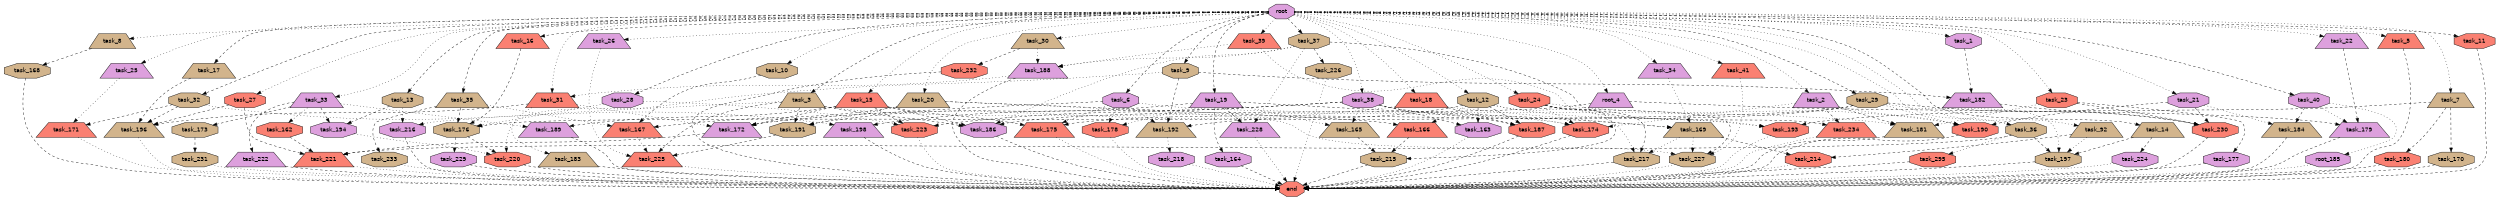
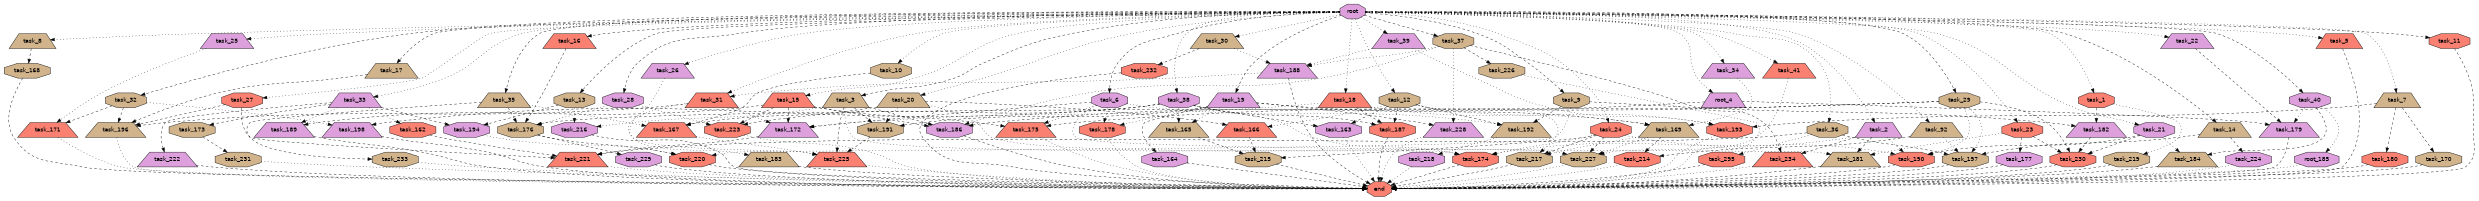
  digraph {
    fontname="DejaVu Sans"
    node [fillcolor=tan fontname="DejaVu Sans" shape=octagon style=filled]
    edge [fontname="DejaVu Sans" style=dashed]
    task_8 [shape=trapezium]
    task_168
    end [fillcolor=salmon]
    task_173
    task_231
    task_17 [shape=trapezium]
    task_196 [shape=trapezium]
    task_32
    task_171 [fillcolor=salmon shape=trapezium]
    task_198 [fillcolor=plum shape=trapezium]
    task_223 [fillcolor=salmon]
    task_35 [shape=trapezium]
    task_167 [fillcolor=salmon shape=trapezium]
    task_233
    task_176
    task_225 [fillcolor=salmon shape=trapezium]
    task_220 [fillcolor=salmon]
    task_229 [fillcolor=plum]
    task_26 [fillcolor=plum shape=trapezium]
    task_15 [fillcolor=salmon shape=trapezium]
    task_186 [fillcolor=plum]
    task_175 [fillcolor=salmon shape=trapezium]
    task_189 [fillcolor=plum shape=trapezium]
    task_172 [fillcolor=plum shape=trapezium]
    task_221 [fillcolor=salmon shape=trapezium]
    task_227
    task_166 [fillcolor=salmon shape=trapezium]
    task_215
    task_184 [shape=trapezium]
    task_177 [fillcolor=plum]
    task_33 [fillcolor=plum shape=trapezium]
    task_162 [fillcolor=salmon]
    task_194 [fillcolor=plum]
    task_222 [fillcolor=plum shape=trapezium]
    task_181 [shape=trapezium]
    task_216 [fillcolor=plum]
    task_13
    task_30 [shape=trapezium]
    task_188 [fillcolor=plum shape=trapezium]
    task_232 [fillcolor=salmon]
    task_31 [fillcolor=salmon shape=trapezium]
    task_5 [fillcolor=salmon shape=trapezium]
    task_183 [shape=trapezium]
    task_6 [fillcolor=plum]
    task_192 [shape=trapezium]
    task_178 [fillcolor=salmon]
    task_218 [fillcolor=plum]
    task_228 [fillcolor=plum shape=trapezium]
    task_25 [fillcolor=plum shape=trapezium]
    task_217
    task_22 [fillcolor=plum shape=trapezium]
    task_179 [fillcolor=plum shape=trapezium]
    task_169 [shape=trapezium]
    task_214 [fillcolor=salmon]
    task_3 [shape=trapezium]
    task_191
    task_174 [fillcolor=salmon]
    task_187 [fillcolor=salmon]
    task_164 [fillcolor=plum]
    task_230 [fillcolor=salmon]
    task_234 [fillcolor=salmon shape=trapezium]
    task_193 [fillcolor=salmon]
    task_41 [fillcolor=salmon shape=trapezium]
    task_16 [fillcolor=salmon shape=trapezium]
    task_224 [fillcolor=plum]
    root [fillcolor=plum]
    task_12
    task_21 [fillcolor=plum]
    task_18 [fillcolor=salmon shape=trapezium]
    n70 [label=task_92 shape=trapezium]
    task_9
    task_28 [fillcolor=plum]
    task_29
    task_34 [fillcolor=plum shape=trapezium]
    task_10
    task_2 [fillcolor=plum shape=trapezium]
    task_7 [shape=trapezium]
    task_38 [fillcolor=plum]
-   task_39 [fillcolor=salmon shape=trapezium]
+   task_39 [fillcolor=plum shape=trapezium]
    task_14 [shape=trapezium]
    task_24 [fillcolor=salmon]
    task_19 [fillcolor=plum shape=trapezium]
    task_36
    n84 [fillcolor=plum label=root_4 shape=trapezium]
    task_40 [fillcolor=plum]
    task_27 [fillcolor=salmon]
    task_23 [fillcolor=salmon]
    task_37
-   task_1 [fillcolor=plum]
+   task_1 [fillcolor=salmon]
    task_20 [shape=trapezium]
    task_11 [fillcolor=salmon]
    task_163 [fillcolor=plum]
    task_190 [fillcolor=salmon]
    task_197
    task_182 [fillcolor=plum shape=trapezium]
    task_180 [fillcolor=salmon]
    task_170
    task_165 [shape=trapezium]
    n99 [fillcolor=salmon label=task_295]
    n100 [fillcolor=plum label=root_185]
    task_226
+   task_219
    task_8 -> task_168
    task_168 -> end
    task_173 -> task_231
    task_231 -> end [style=dotted]
    task_17 -> task_196
    task_196 -> end [style=dotted]
    task_32 -> task_196
    task_32 -> task_171
    task_32 -> task_198 [style=dotted]
    task_171 -> end [style=dotted]
    task_198 -> end
    task_223 -> end [style=dotted]
    task_35 -> task_167 [style=dotted]
    task_35 -> task_233
    task_35 -> task_176
    task_167 -> task_225 [style=dotted]
    task_233 -> end [style=dotted]
    task_176 -> task_220
    task_176 -> task_229
    task_225 -> end [style=dotted]
    task_220 -> end
    task_229 -> end
    task_26 -> task_225 [style=dotted]
    task_15 -> task_223
    task_15 -> task_186
    task_15 -> task_175
    task_15 -> task_189
    task_15 -> task_172
    task_186 -> end
    task_175 -> end [style=dotted]
    task_189 -> end
    task_172 -> task_221
    task_221 -> end [style=dotted]
    task_227 -> end [style=dotted]
    task_166 -> task_215
    task_215 -> end
    task_184 -> end
    task_177 -> end
    task_33 -> task_173
    task_33 -> task_189 [style=dotted]
    task_33 -> task_162 [style=dotted]
    task_33 -> task_194
    task_33 -> task_222
    task_162 -> task_221
    task_194 -> task_220 [style=dotted]
    task_222 -> end
    task_181 -> end
    task_216 -> end
    task_13 -> task_194
    task_13 -> task_216 [style=dotted]
    task_30 -> task_188 [style=dotted]
    task_30 -> task_232
    task_188 -> end
    task_188 -> task_31 [style=dotted]
    task_232 -> end
    task_31 -> task_196
    task_31 -> task_172 [style=dotted]
    task_31 -> task_183 [style=dotted]
    task_5 -> end
    task_183 -> end
    task_6 -> task_175 [style=dotted]
    task_6 -> task_172
    task_6 -> task_181 [style=dotted]
    task_6 -> task_192 [style=dotted]
    task_6 -> task_178 [style=dotted]
    task_192 -> task_218 [style=dotted]
    task_178 -> end [style=dotted]
    task_218 -> end [style=dotted]
    task_228 -> end [style=dotted]
    task_25 -> task_171 [style=dotted]
    task_217 -> end
    task_22 -> task_179
    task_179 -> end
    task_169 -> task_227 [style=dotted]
    task_169 -> task_217 [style=dotted]
    task_169 -> task_214
    task_214 -> end [style=dotted]
    task_3 -> task_225
    task_3 -> task_186
    task_3 -> task_216 [style=dotted]
    task_3 -> task_191
    task_3 -> task_174 [style=dotted]
    task_191 -> task_225
    task_174 -> end
    task_187 -> end
    task_164 -> end
    task_230 -> end
    task_234 -> end [style=dotted]
    task_193 -> end [style=dotted]
    task_41 -> task_227 [style=dotted]
    task_16 -> task_176
    task_224 -> end [style=dotted]
    root -> task_8 [style=dotted]
    root -> task_17
    root -> task_32
    root -> task_35
    root -> task_26 [style=dotted]
    root -> task_15 [style=dotted]
    root -> task_33 [style=dotted]
    root -> task_13
    root -> task_30 [style=dotted]
    root -> task_31 [style=dotted]
    root -> task_5 [style=dotted]
    root -> task_6
    root -> task_25 [style=dotted]
    root -> task_22 [style=dotted]
    root -> task_3
    root -> task_41 [style=dotted]
    root -> task_16
    root -> task_12 [style=dotted]
    root -> task_21 [style=dotted]
    root -> task_18 [style=dotted]
    root -> n70 [style=dotted]
    root -> task_9
    root -> task_28
    root -> task_29
    root -> task_34 [style=dotted]
    root -> task_10 [style=dotted]
    root -> task_2 [style=dotted]
    root -> task_7 [style=dotted]
    root -> task_38 [style=dotted]
    root -> task_39 [style=dotted]
    root -> task_14
    root -> task_24 [style=dotted]
    root -> task_19
    root -> task_36 [style=dotted]
    root -> n84 [style=dotted]
    root -> task_40
    root -> task_27 [style=dotted]
    root -> task_23 [style=dotted]
    root -> task_37
    root -> task_1 [style=dotted]
    root -> task_20 [style=dotted]
    root -> task_11
    task_12 -> task_166 [style=dotted]
    task_12 -> task_192
    task_12 -> task_217 [style=dotted]
    task_12 -> task_187
    task_12 -> task_193 [style=dotted]
    task_12 -> task_163
    task_21 -> task_184 [style=dotted]
    task_21 -> task_230
    task_21 -> task_190
    task_18 -> task_172 [style=dotted]
    task_18 -> task_169 [style=dotted]
    task_18 -> task_187
    n70 -> task_214
    n70 -> task_197 [style=dotted]
    task_9 -> task_220 [style=dotted]
    task_9 -> task_192
    task_9 -> task_182
    task_28 -> task_223 [style=dotted]
    task_28 -> task_176 [style=dotted]
    task_29 -> task_176
    task_29 -> task_175
    task_29 -> task_230
    task_29 -> task_190 [style=dotted]
    task_29 -> task_197 [style=dotted]
    task_34 -> task_169 [style=dotted]
    task_10 -> task_167
    task_2 -> task_181
    task_2 -> task_174 [style=dotted]
    task_2 -> task_234
    task_2 -> task_190 [style=dotted]
    task_7 -> task_193
    task_7 -> task_180
    task_7 -> task_170
    task_38 -> task_198
    task_38 -> task_223
    task_38 -> task_174 [style=dotted]
    task_38 -> task_187
    task_38 -> task_163
    task_38 -> task_165 [style=dotted]
    task_39 -> task_188 [style=dotted]
    task_39 -> task_193 [style=dotted]
    task_14 -> task_224
    task_14 -> task_197
    task_24 -> task_227
    task_24 -> task_215
    task_24 -> task_217
    task_24 -> task_174 [style=dotted]
    task_24 -> task_190 [style=dotted]
    task_19 -> task_178 [style=dotted]
    task_19 -> task_228
    task_19 -> task_169
    task_19 -> task_191
    task_19 -> task_164
    task_19 -> task_165 [style=dotted]
    task_36 -> task_221
    task_36 -> task_197
    task_36 -> n99 [style=dotted]
    n84 -> task_186
    n84 -> task_179
    task_40 -> task_184
    task_40 -> task_179 [style=dotted]
    task_40 -> n100 [style=dotted]
    task_27 -> task_196
    task_27 -> task_221
    task_23 -> task_177
    task_23 -> task_181 [style=dotted]
    task_23 -> task_230
    task_37 -> task_186 [style=dotted]
    task_37 -> task_188 [style=dotted]
    task_37 -> task_228 [style=dotted]
    task_37 -> task_234
    task_37 -> task_226
    task_1 -> task_182
+   task_1 -> task_219 [style=dotted]
    task_20 -> task_167
    task_20 -> task_227 [style=dotted]
    task_20 -> task_166
    task_20 -> task_191 [style=dotted]
    task_11 -> end
    task_163 -> end [style=dotted]
    task_190 -> end
    task_197 -> end
    task_182 -> task_230
    task_180 -> end
    task_170 -> end
    task_165 -> task_215
    n99 -> end
    n100 -> end [style=dotted]
    task_226 -> end [style=dotted]
+   task_219 -> end
  }
